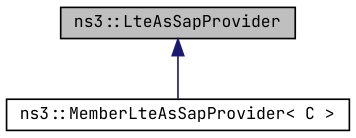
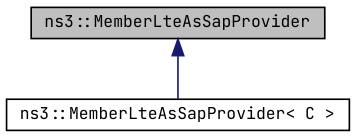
  digraph {
    fontname="JetBrains Mono"
    node [color=black fontname="JetBrains Mono" fontsize=10 shape=record style=filled]
-   n1 [fillcolor=grey75 fontcolor=black height=0.2 label="ns3::LteAsSapProvider" width=0.4]
+   n1 [fillcolor=grey75 fontcolor=black height=0.2 label="ns3::MemberLteAsSapProvider" width=0.4]
    n2 [fillcolor=white height=0.2 label="ns3::MemberLteAsSapProvider\< C \>" width=0.4]
    n1 -> n2 [color=midnightblue dir=back fontname="JetBrains Mono" fontsize=10 labelfontname=Helvetica labelfontsize=10 style=solid]
  }
